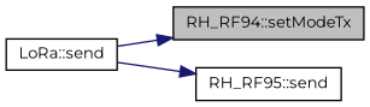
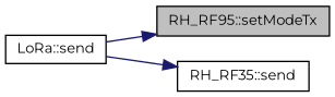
  digraph {
    fontname=Montserrat
    rankdir=RL
    node [color=black fillcolor=white fontname=Montserrat fontsize=10 shape=record style=filled]
    edge [color=midnightblue dir=back fontname=Montserrat fontsize=10 labelfontname=Helvetica labelfontsize=10 style=solid]
-   n1 [fillcolor=grey75 fontcolor=black height=0.2 label="RH_RF94::setModeTx" width=0.4]
+   n1 [fillcolor=grey75 fontcolor=black height=0.2 label="RH_RF95::setModeTx" width=0.4]
    n2 [height=0.2 label="LoRa::send" width=0.4]
-   n3 [height=0.2 label="RH_RF95::send" width=0.4]
+   n3 [height=0.2 label="RH_RF35::send" width=0.4]
    n1 -> n2
    n3 -> n2
  }
